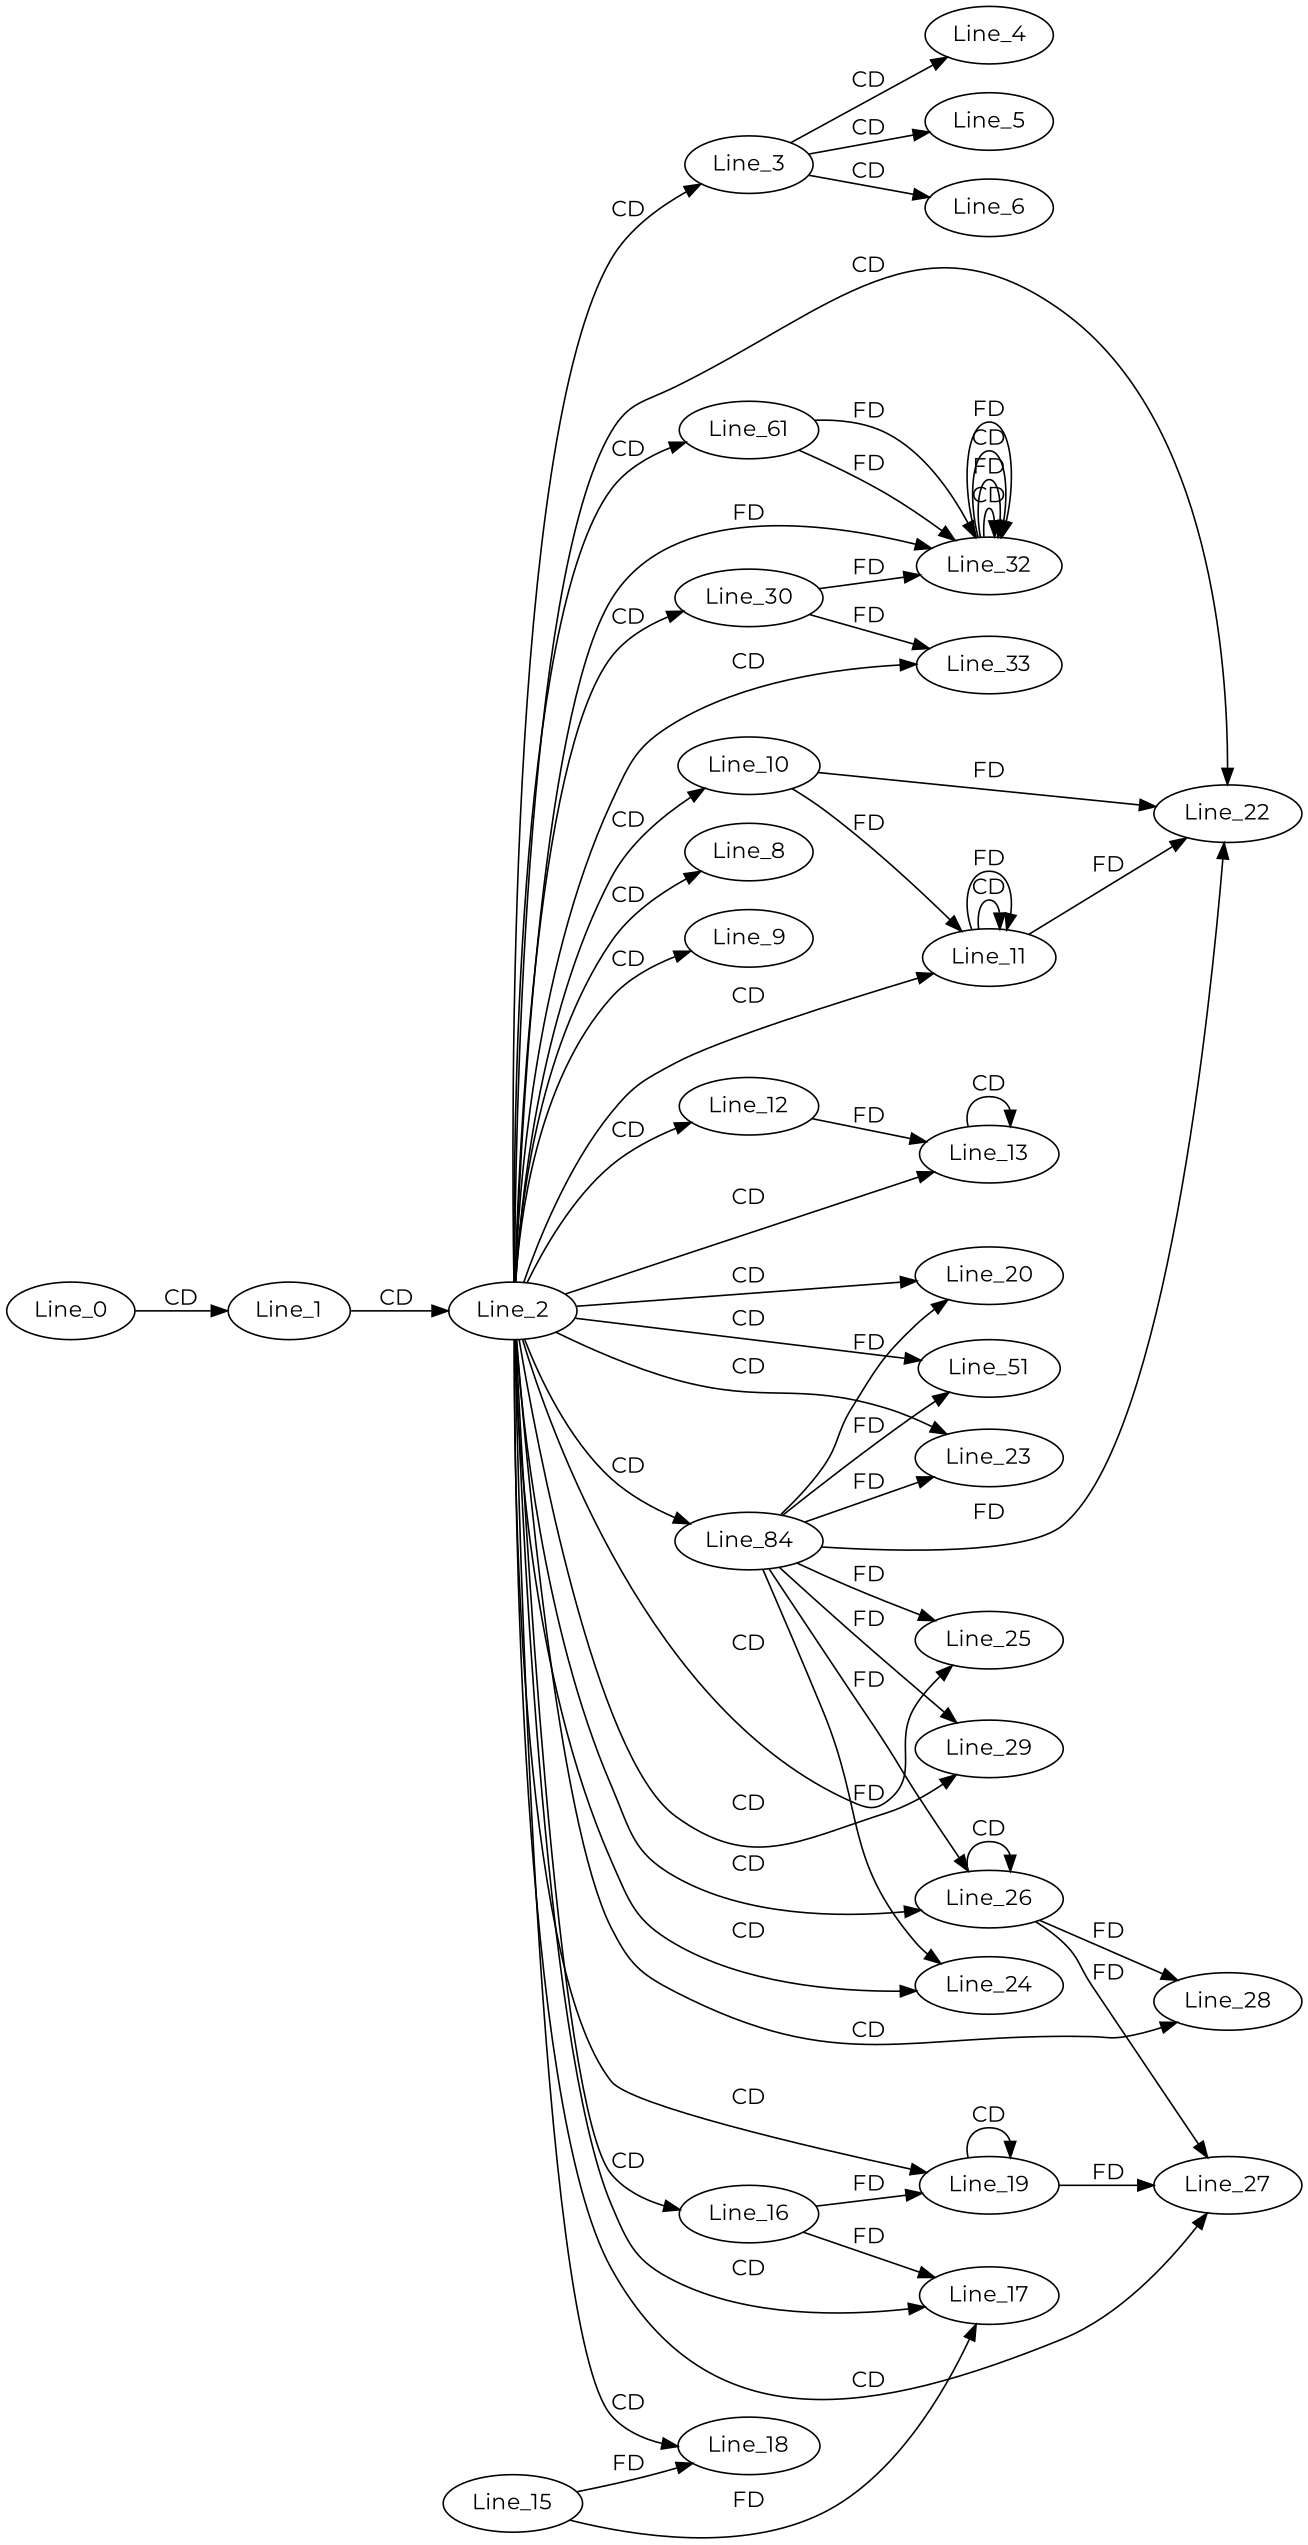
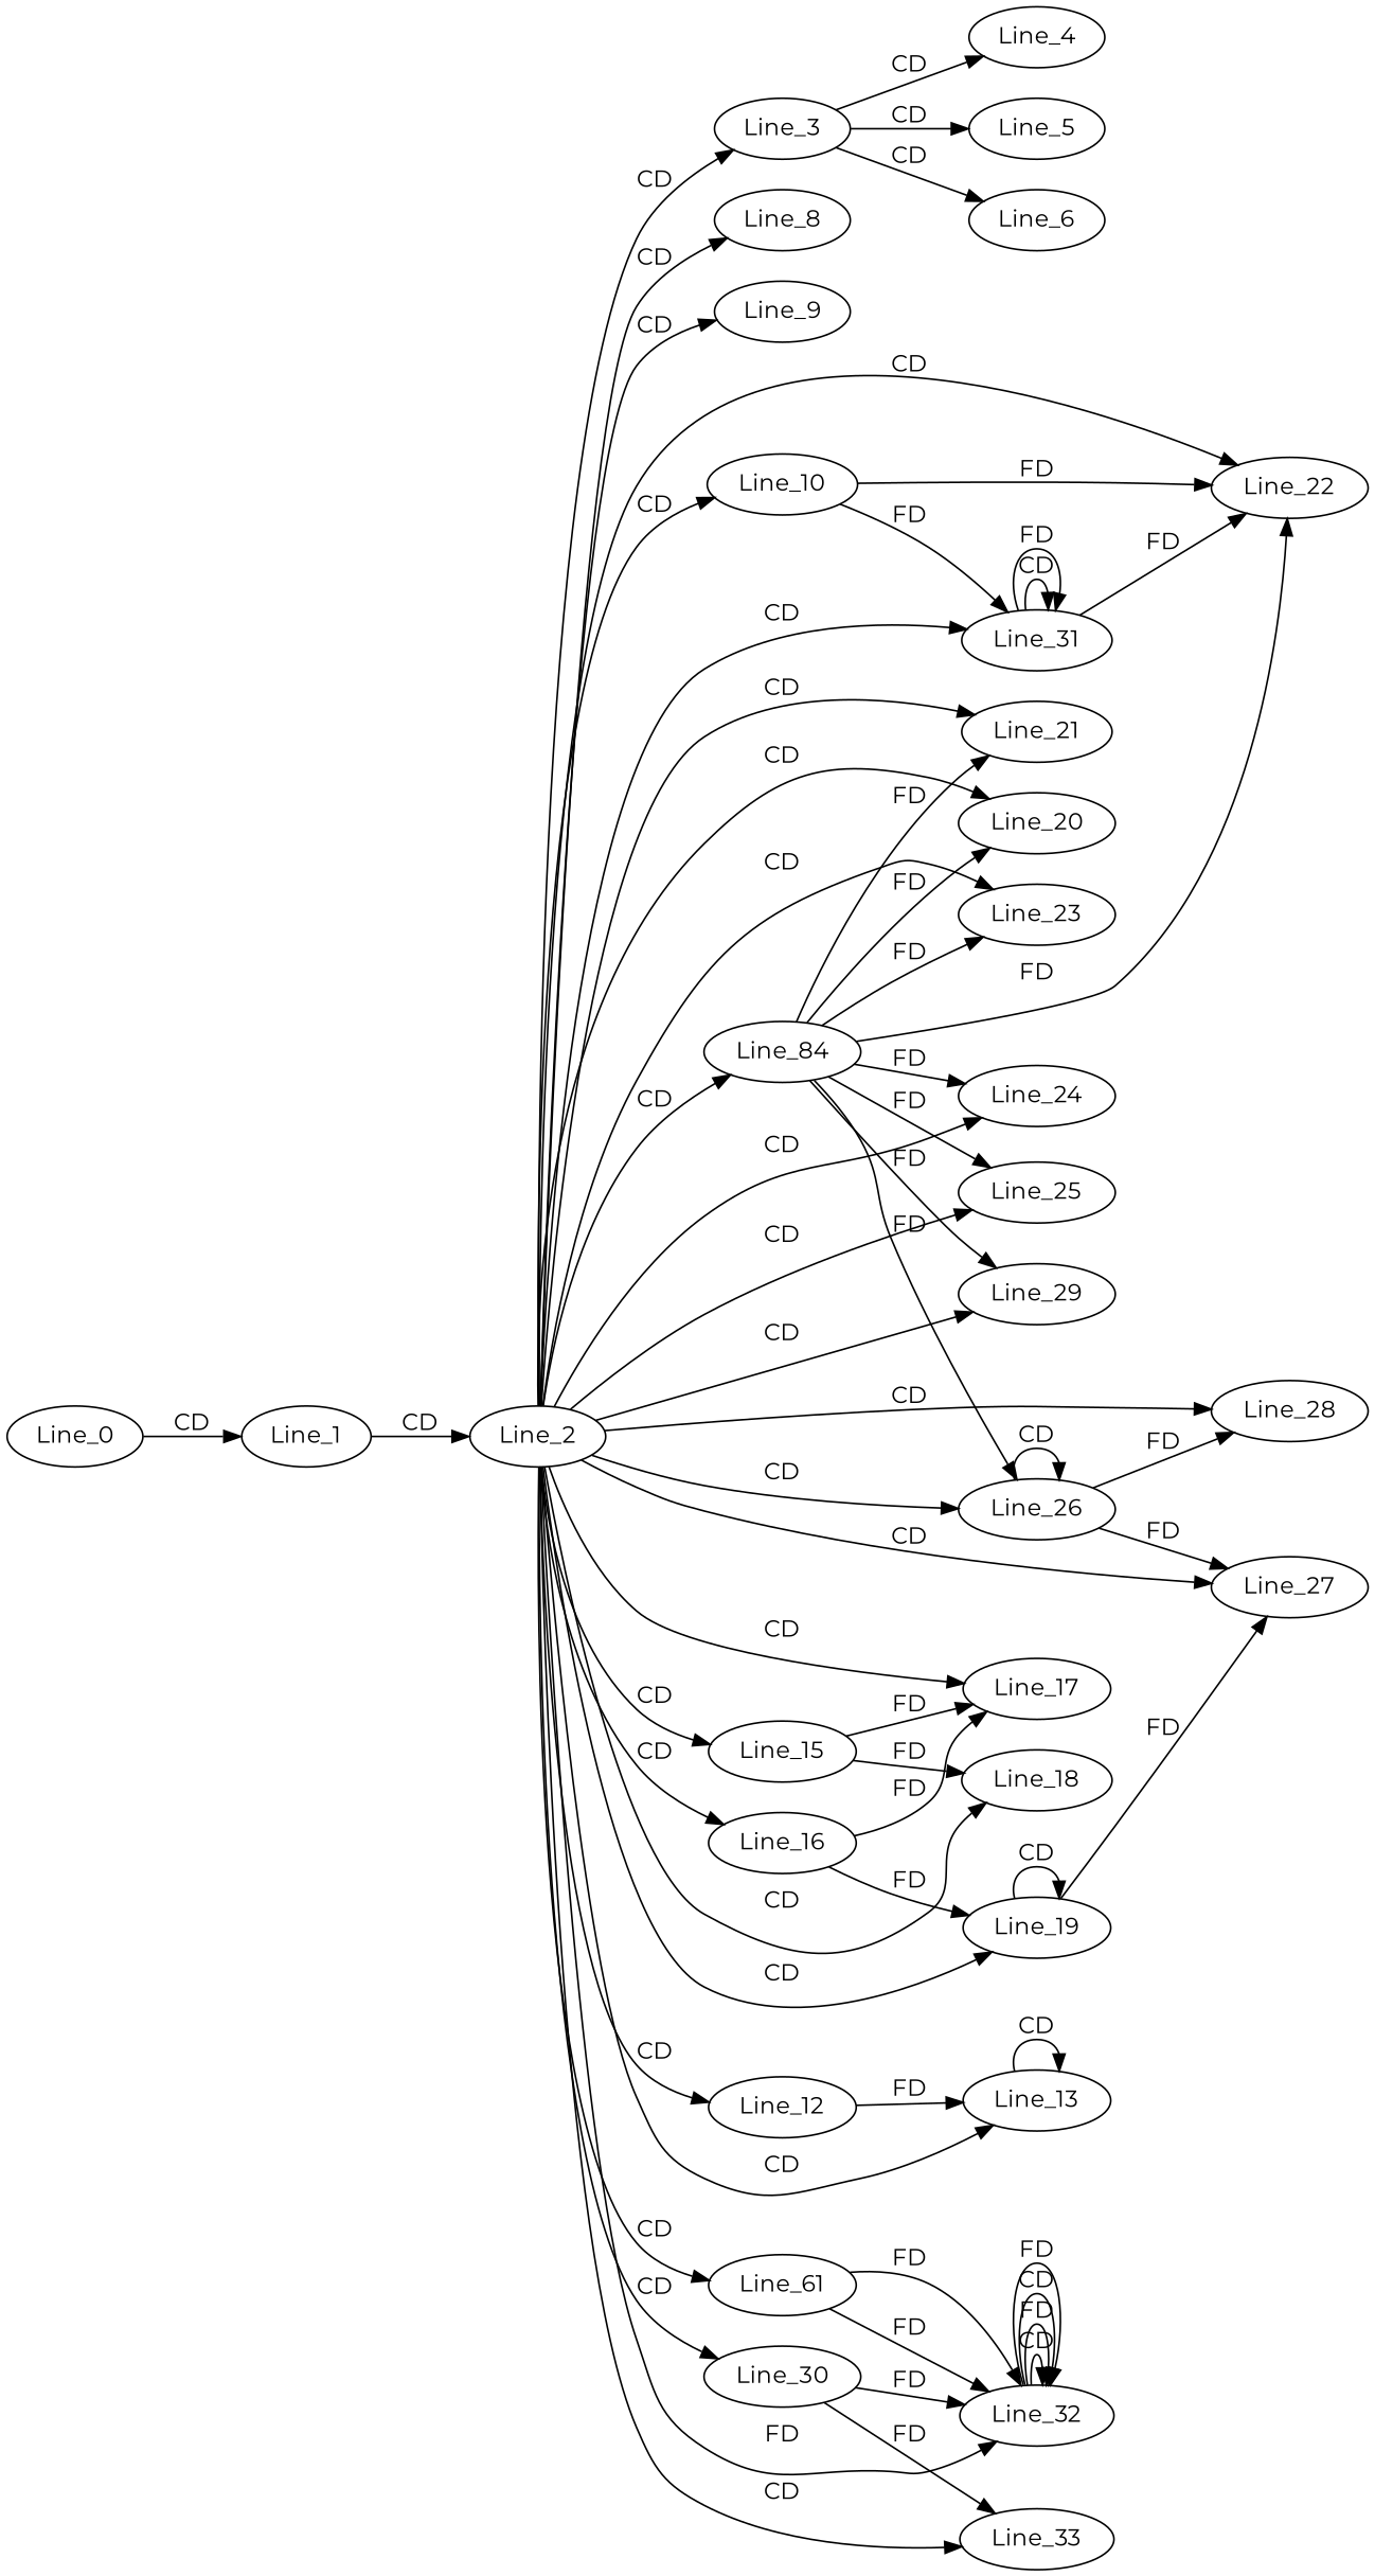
  digraph {
    fontname=Montserrat
    rankdir=LR
    node [fontname=Montserrat]
    edge [fontname=Montserrat]
    Line_0
    Line_1
    Line_2
    Line_3
    Line_8
    Line_9
    Line_10
-   Line_11
+   Line_11 [label=Line_31]
    Line_12
    Line_13
    n11 [label=Line_84]
    Line_15
    Line_16
    Line_17
    Line_18
    Line_19
    Line_20
-   Line_21 [label=Line_51]
+   Line_21
    Line_22
    Line_23
    Line_24
    Line_25
    Line_26
    Line_27
    Line_28
    Line_29
    Line_30
    n28 [label=Line_61]
    Line_32
    Line_33
    Line_4
    Line_5
    Line_6
    Line_0 -> Line_1 [label=CD]
    Line_1 -> Line_2 [label=CD]
    Line_2 -> Line_3 [label=CD]
    Line_2 -> Line_8 [label=CD]
    Line_2 -> Line_9 [label=CD]
    Line_2 -> Line_10 [label=CD]
    Line_2 -> Line_11 [label=CD]
    Line_2 -> Line_12 [label=CD]
    Line_2 -> Line_13 [label=CD]
    Line_2 -> n11 [label=CD]
+   Line_2 -> Line_15 [label=CD]
    Line_2 -> Line_16 [label=CD]
    Line_2 -> Line_17 [label=CD]
    Line_2 -> Line_18 [label=CD]
    Line_2 -> Line_19 [label=CD]
    Line_2 -> Line_20 [label=CD]
    Line_2 -> Line_21 [label=CD]
    Line_2 -> Line_22 [label=CD]
    Line_2 -> Line_23 [label=CD]
    Line_2 -> Line_24 [label=CD]
    Line_2 -> Line_25 [label=CD]
    Line_2 -> Line_26 [label=CD]
    Line_2 -> Line_27 [label=CD]
    Line_2 -> Line_28 [label=CD]
    Line_2 -> Line_29 [label=CD]
    Line_2 -> Line_30 [label=CD]
    Line_2 -> n28 [label=CD]
    Line_2 -> Line_32 [label=FD]
    Line_2 -> Line_33 [label=CD]
    Line_3 -> Line_4 [label=CD]
    Line_3 -> Line_5 [label=CD]
    Line_3 -> Line_6 [label=CD]
    Line_10 -> Line_11 [label=FD]
    Line_10 -> Line_22 [label=FD]
    Line_11 -> Line_11 [label=CD]
    Line_11 -> Line_11 [label=FD]
    Line_11 -> Line_22 [label=FD]
    Line_12 -> Line_13 [label=FD]
    Line_13 -> Line_13 [label=CD]
    n11 -> Line_20 [label=FD]
    n11 -> Line_21 [label=FD]
    n11 -> Line_22 [label=FD]
    n11 -> Line_23 [label=FD]
    n11 -> Line_24 [label=FD]
    n11 -> Line_25 [label=FD]
    n11 -> Line_26 [label=FD]
    n11 -> Line_29 [label=FD]
    Line_15 -> Line_17 [label=FD]
    Line_15 -> Line_18 [label=FD]
    Line_16 -> Line_17 [label=FD]
    Line_16 -> Line_19 [label=FD]
    Line_19 -> Line_19 [label=CD]
    Line_19 -> Line_27 [label=FD]
    Line_26 -> Line_26 [label=CD]
    Line_26 -> Line_27 [label=FD]
    Line_26 -> Line_28 [label=FD]
    Line_30 -> Line_32 [label=FD]
    Line_30 -> Line_33 [label=FD]
    n28 -> Line_32 [label=FD]
    n28 -> Line_32 [label=FD]
    Line_32 -> Line_32 [label=CD]
    Line_32 -> Line_32 [label=FD]
    Line_32 -> Line_32 [label=CD]
    Line_32 -> Line_32 [label=FD]
  }
